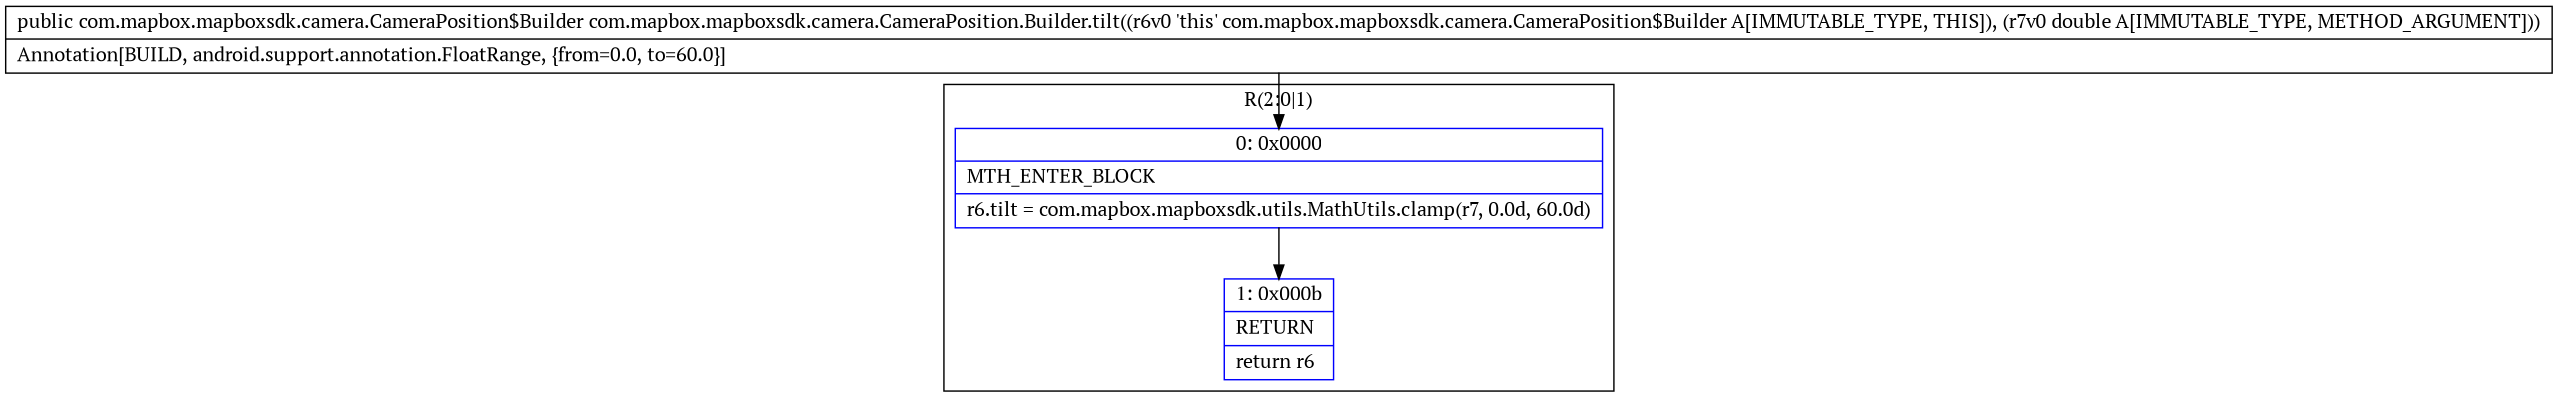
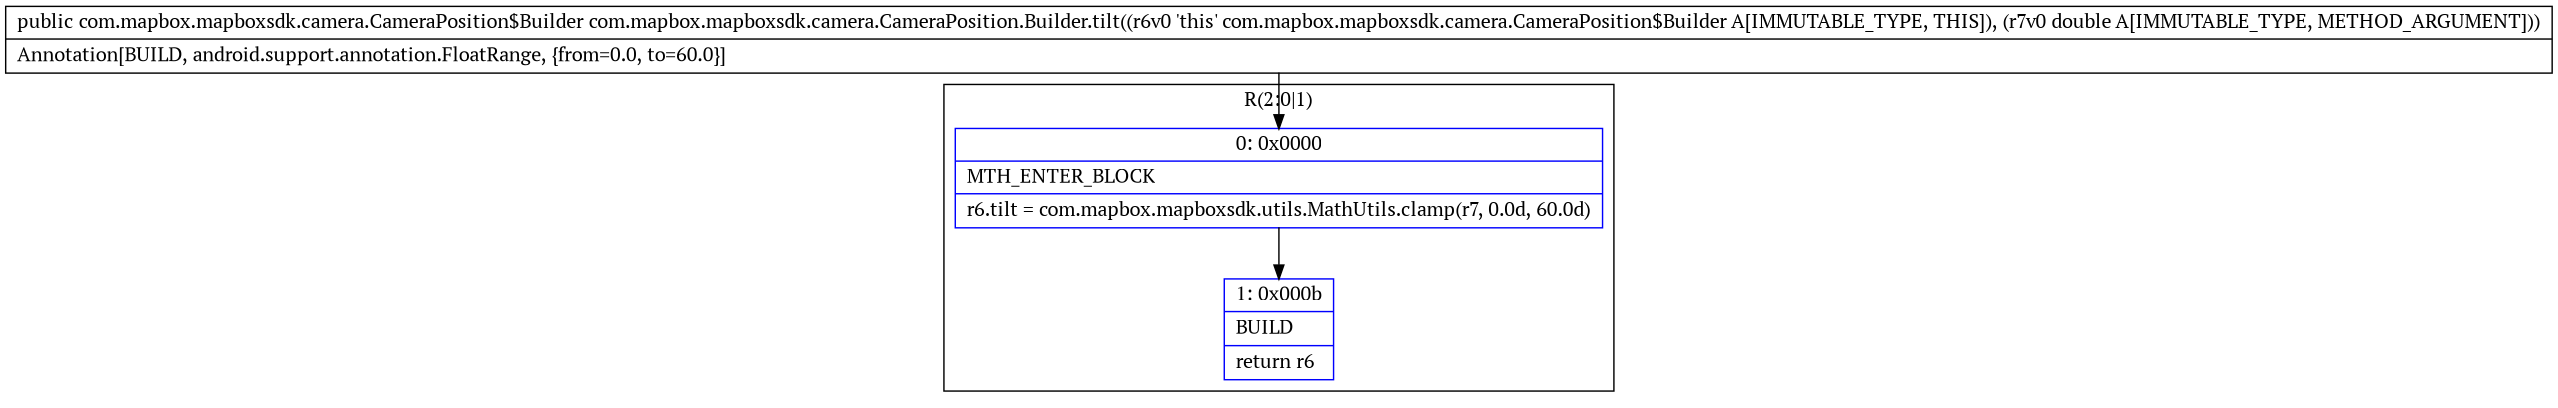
  digraph {
    fontname="PT Serif"
    node [color=blue shape=record fontname="PT Serif"]
    edge [fontname="PT Serif"]
    n1 [label="{0\:\ 0x0000|MTH_ENTER_BLOCK\l|r6.tilt = com.mapbox.mapboxsdk.utils.MathUtils.clamp(r7, 0.0d, 60.0d)\l}"]
-   n2 [label="{1\:\ 0x000b|RETURN\l|return r6\l}"]
+   n2 [label="{1\:\ 0x000b|BUILD\l|return r6\l}"]
    n3 [label="{public com.mapbox.mapboxsdk.camera.CameraPosition$Builder com.mapbox.mapboxsdk.camera.CameraPosition.Builder.tilt((r6v0 'this' com.mapbox.mapboxsdk.camera.CameraPosition$Builder A[IMMUTABLE_TYPE, THIS]), (r7v0 double A[IMMUTABLE_TYPE, METHOD_ARGUMENT]))  | Annotation[BUILD, android.support.annotation.FloatRange, \{from=0.0, to=60.0\}]\l}" color=""]
    subgraph cluster_1 {
      label="R(2:0|1)"
      n1
      n2
    }
    n1 -> n2
    n3 -> n1
  }
